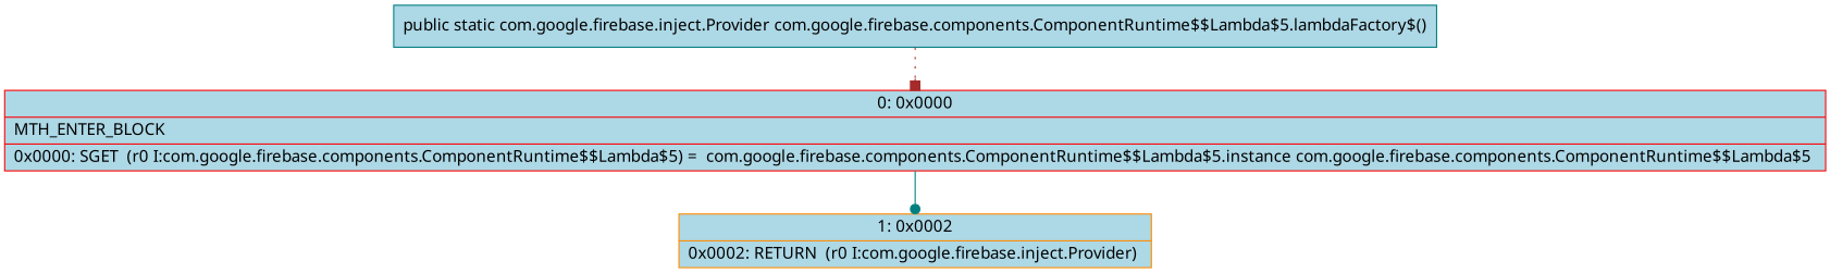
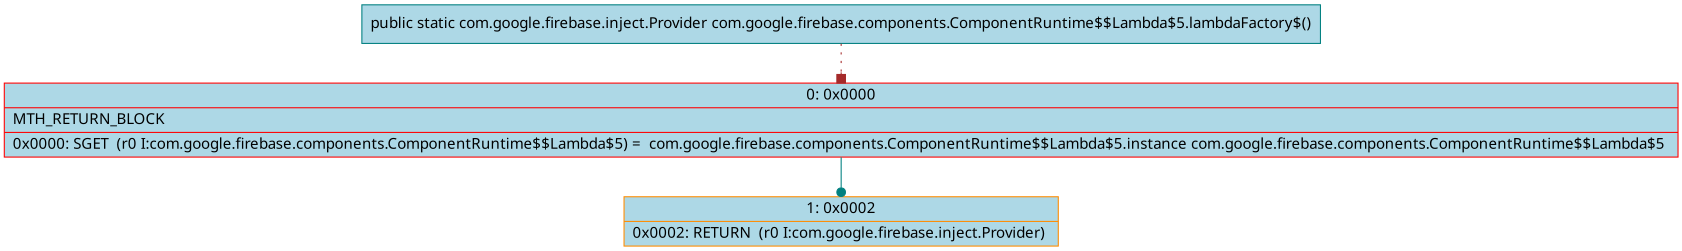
  digraph {
    fontname="Noto Sans"
    node [shape=record style=filled fillcolor=lightblue fontname="Noto Sans"]
    edge [fontname="Noto Sans"]
-   n1 [label="{0\:\ 0x0000|MTH_ENTER_BLOCK\l|0x0000: SGET  (r0 I:com.google.firebase.components.ComponentRuntime$$Lambda$5) =  com.google.firebase.components.ComponentRuntime$$Lambda$5.instance com.google.firebase.components.ComponentRuntime$$Lambda$5 \l}" color=red]
+   n1 [label="{0\:\ 0x0000|MTH_RETURN_BLOCK\l|0x0000: SGET  (r0 I:com.google.firebase.components.ComponentRuntime$$Lambda$5) =  com.google.firebase.components.ComponentRuntime$$Lambda$5.instance com.google.firebase.components.ComponentRuntime$$Lambda$5 \l}" color=red]
    n2 [label="{1\:\ 0x0002|0x0002: RETURN  (r0 I:com.google.firebase.inject.Provider) \l}" color=darkorange]
    n3 [label="{public static com.google.firebase.inject.Provider com.google.firebase.components.ComponentRuntime$$Lambda$5.lambdaFactory$() }" color=teal]
    n1 -> n2 [color=teal style=solid arrowhead=dot]
    n3 -> n1 [color=brown style=dotted arrowhead=box]
  }
